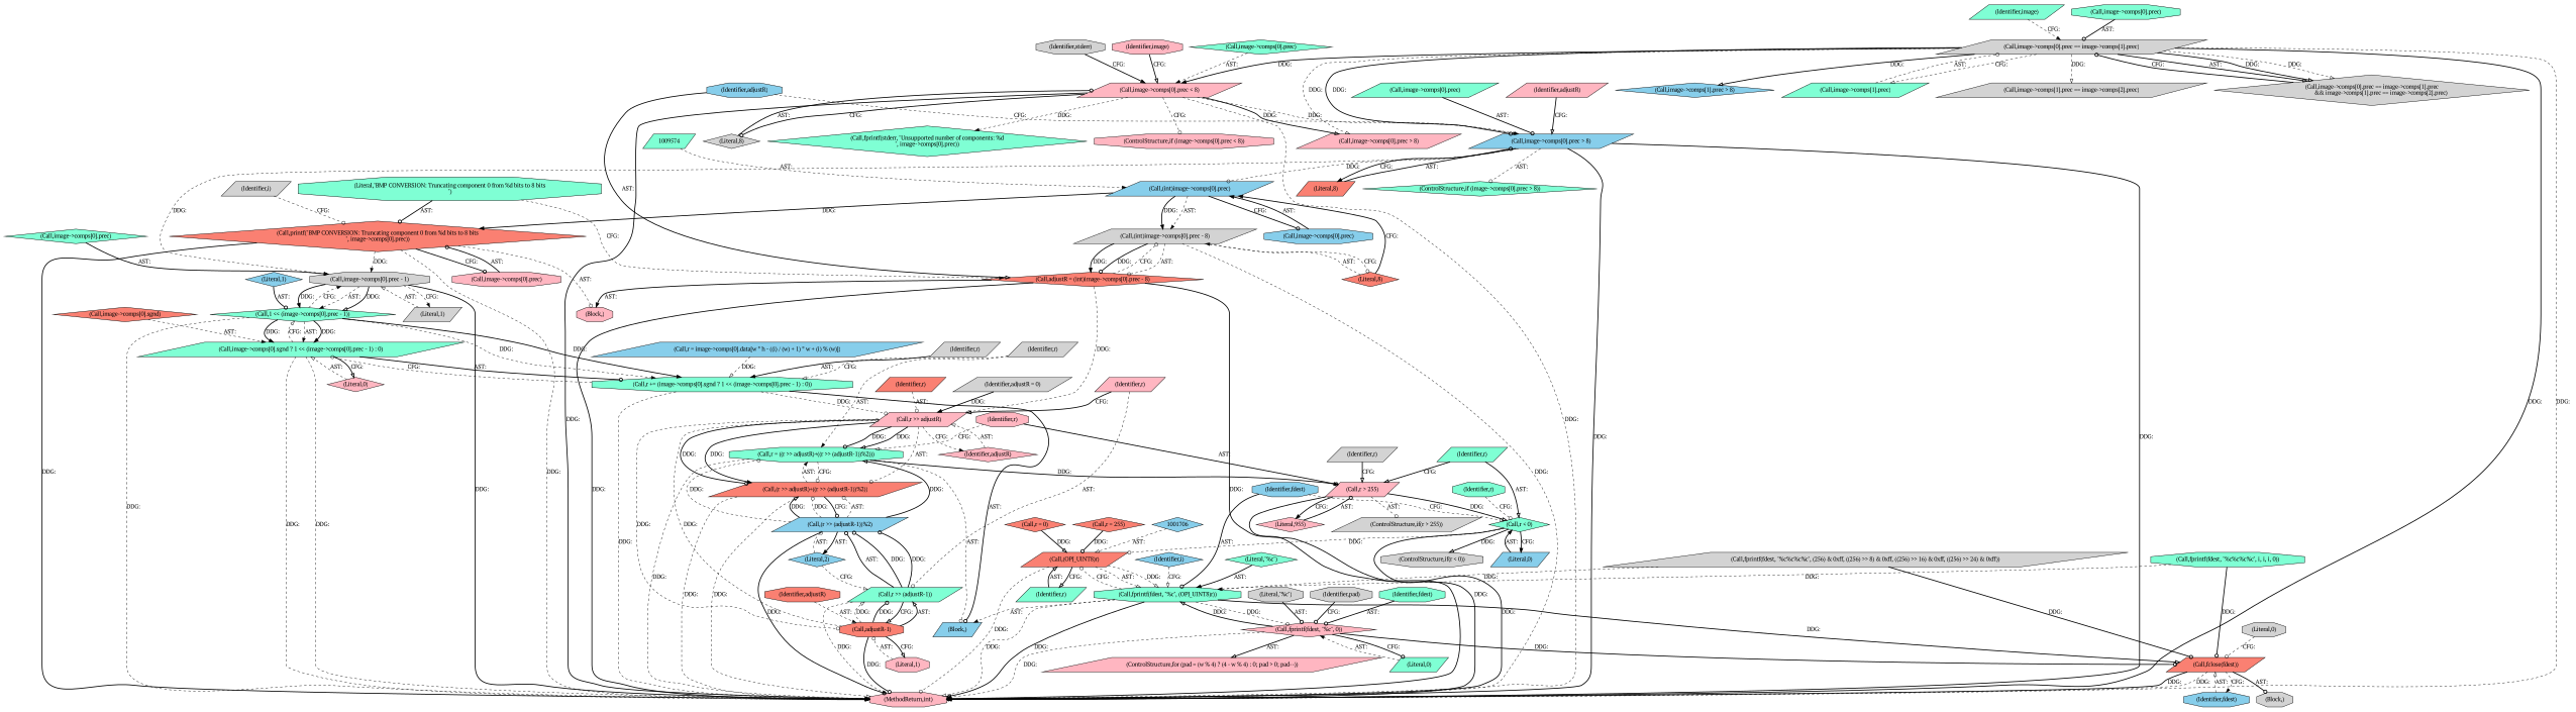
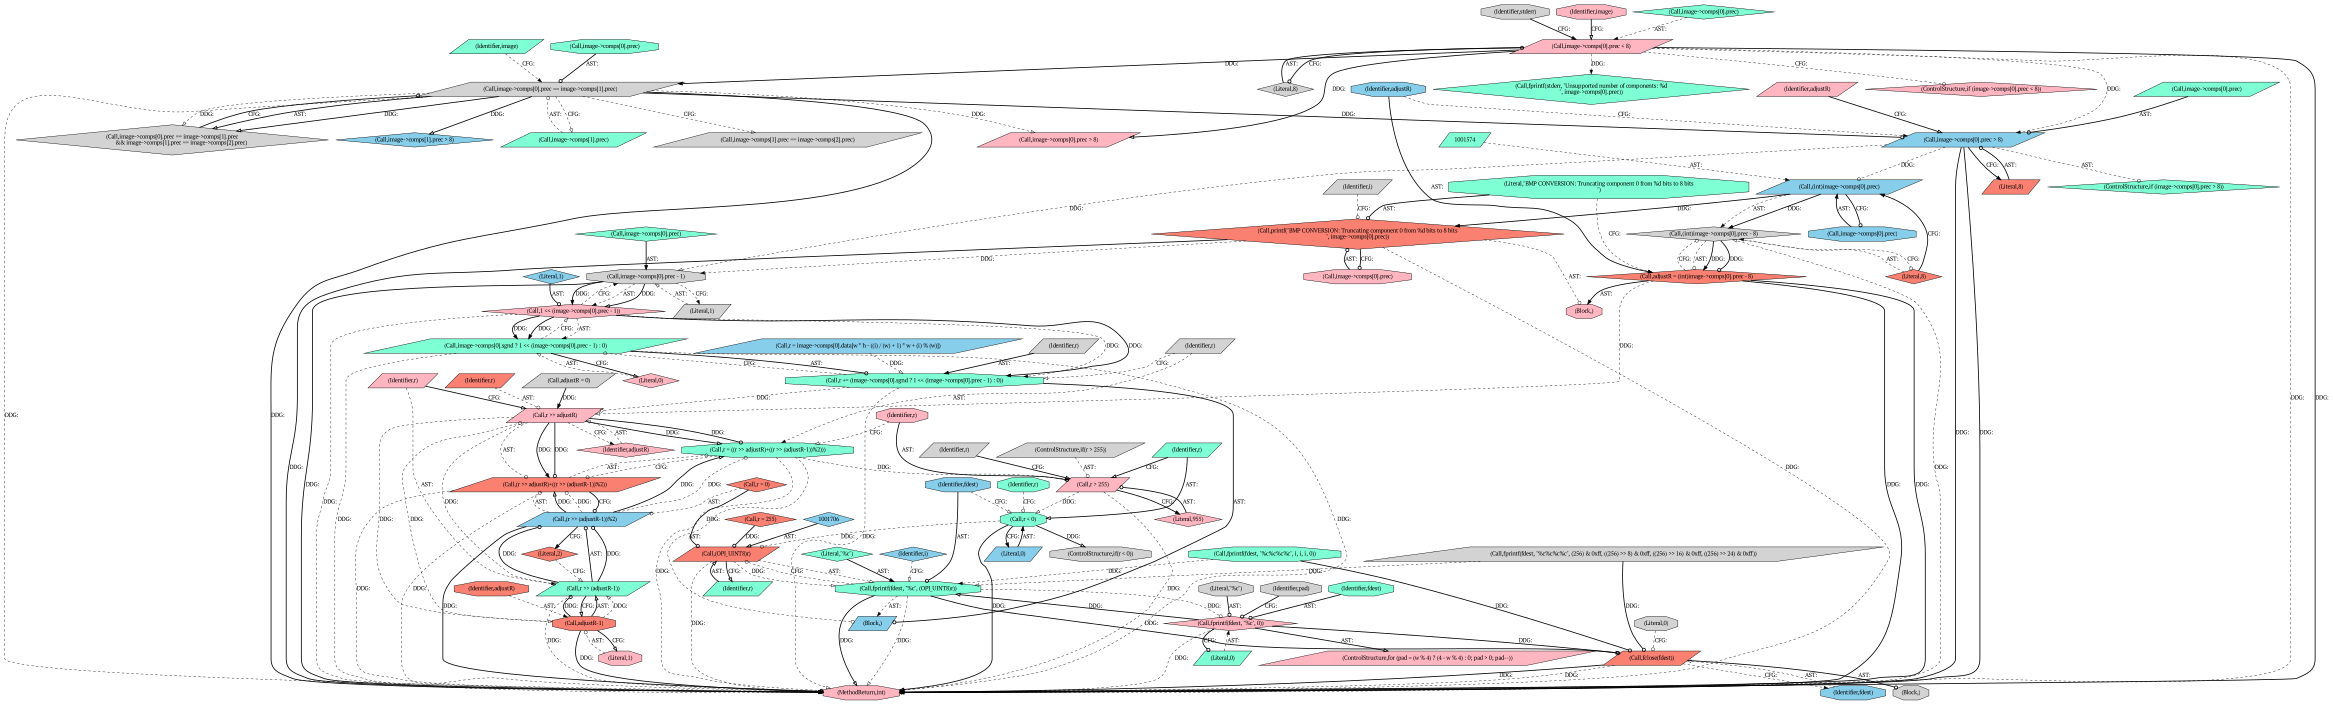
  digraph {
    fontname="PT Serif"
    node [fillcolor=aquamarine fontname="PT Serif" shape=parallelogram style=filled]
    edge [arrowhead=odot fontname="PT Serif" style=bold]
    n1 [fillcolor=skyblue label="(Call,image->comps[0].prec > 8)"]
    n2 [fillcolor=skyblue label="(Call,(int)image->comps[0].prec)"]
    n3 [fillcolor=lightgrey label="(Call,image->comps[0].prec - 1)" shape=octagon]
    n4 [fillcolor=salmon label="(Literal,8)"]
    n5 [fillcolor=lightpink label="(MethodReturn,int)" shape=octagon]
    n6 [label="(ControlStructure,if (image->comps[0].prec > 8))" shape=diamond]
-   n7 [fillcolor=lightgrey label="(Call,(int)image->comps[0].prec - 8)"]
+   n7 [fillcolor=lightgrey label="(Call,(int)image->comps[0].prec - 8)" shape=diamond]
    n8 [fillcolor=salmon label="(Call,printf(\"BMP CONVERSION: Truncating component 0 from %d bits to 8 bits\n\", image->comps[0].prec))" shape=diamond]
    n9 [fillcolor=skyblue label="(Call,image->comps[0].prec)" shape=octagon]
-   n10 [label="(Call,1 << (image->comps[0].prec - 1))" shape=diamond]
+   n10 [fillcolor=lightpink label="(Call,1 << (image->comps[0].prec - 1))" shape=diamond]
    n11 [fillcolor=lightgrey label="(Literal,1)"]
    n12 [fillcolor=lightpink label="(Call,image->comps[0].prec < 8)"]
    n13 [fillcolor=lightgrey label="(Call,image->comps[0].prec == image->comps[1].prec)"]
    n14 [fillcolor=lightgrey label="(Literal,8)" shape=diamond]
    n15 [fillcolor=lightpink label="(Call,image->comps[0].prec > 8)"]
    n16 [label="(Call,fprintf(stderr, \"Unsupported number of components: %d\n\", image->comps[0].prec))" shape=diamond]
-   n17 [fillcolor=lightpink label="(ControlStructure,if (image->comps[0].prec < 8))" shape=octagon]
+   n17 [fillcolor=lightpink label="(ControlStructure,if (image->comps[0].prec < 8))" shape=diamond]
    n18 [fillcolor=skyblue label="(Call,image->comps[1].prec > 8)" shape=diamond]
    n19 [label="(Call,image->comps[1].prec)"]
    n20 [fillcolor=lightgrey label="(Call,image->comps[1].prec == image->comps[2].prec)"]
    n21 [fillcolor=lightgrey label="(Call,image->comps[0].prec == image->comps[1].prec\n            && image->comps[1].prec == image->comps[2].prec)" shape=diamond]
    n22 [fillcolor=salmon label="(Call,adjustR = (int)image->comps[0].prec - 8)" shape=diamond]
    n23 [fillcolor=salmon label="(Literal,8)" shape=diamond]
    n24 [fillcolor=lightpink label="(Block,)" shape=octagon]
    n25 [fillcolor=lightpink label="(Call,image->comps[0].prec)" shape=octagon]
    n26 [fillcolor=lightpink label="(Call,r >> adjustR)"]
    n27 [label="(Call,r = ((r >> adjustR)+((r >> (adjustR-1))%2)))" shape=octagon]
    n28 [fillcolor=salmon label="(Call,(r >> adjustR)+((r >> (adjustR-1))%2))"]
    n29 [label="(Call,r >> (adjustR-1))"]
    n30 [fillcolor=salmon label="(Call,adjustR-1)" shape=octagon]
    n31 [fillcolor=lightpink label="(Identifier,adjustR)" shape=diamond]
    n32 [fillcolor=lightpink label="(Call,r > 255)"]
    n33 [fillcolor=skyblue label="(Block,)"]
    n34 [fillcolor=skyblue label="(Call,(r >> (adjustR-1))%2)"]
    n35 [fillcolor=lightpink label="(Literal,1)" shape=octagon]
-   n36 [label="(Call,r < 0)" shape=diamond]
+   n36 [label="(Call,r < 0)" shape=octagon]
    n37 [fillcolor=lightgrey label="(ControlStructure,if(r > 255))"]
    n38 [fillcolor=lightpink label="(Literal,955)" shape=diamond]
    n39 [fillcolor=salmon label="(Call,(OPJ_UINT8)r)"]
    n40 [fillcolor=skyblue label="(Literal,0)"]
    n41 [fillcolor=lightgrey label="(ControlStructure,if(r < 0))" shape=octagon]
    n42 [label="(Call,fprintf(fdest, \"%c\", (OPJ_UINT8)r))" shape=octagon]
    n43 [label="(Identifier,r)"]
    n44 [fillcolor=lightpink label="(Call,fprintf(fdest, \"%c\", 0))" shape=diamond]
    n45 [fillcolor=salmon label="(Call,fclose(fdest))"]
    n46 [fillcolor=lightpink label="(ControlStructure,for (pad = (w % 4) ? (4 - w % 4) : 0; pad > 0; pad--))"]
    n47 [label="(Literal,0)"]
    n48 [fillcolor=lightgrey label="(Block,)" shape=octagon]
    n49 [fillcolor=skyblue label="(Identifier,fdest)" shape=octagon]
-   n50 [fillcolor=skyblue label="(Literal,2)" shape=diamond]
+   n50 [fillcolor=salmon label="(Literal,2)" shape=diamond]
    n51 [label="(Call,r += (image->comps[0].sgnd ? 1 << (image->comps[0].prec - 1) : 0))" shape=octagon]
    n52 [label="(Call,image->comps[0].sgnd ? 1 << (image->comps[0].prec - 1) : 0)"]
    n53 [fillcolor=lightpink label="(Literal,0)" shape=diamond]
    n54 [label="(Literal,\"BMP CONVERSION: Truncating component 0 from %d bits to 8 bits\n\")" shape=octagon]
    n55 [fillcolor=skyblue label="(Identifier,fdest)" shape=octagon]
    n56 [fillcolor=lightpink label="(Identifier,r)" shape=octagon]
    n57 [fillcolor=lightgrey label="(Identifier,i)"]
    n58 [fillcolor=lightgrey label="(Identifier,r)"]
    n59 [label="(Call,fprintf(fdest, \"%c%c%c%c\", i, i, i, 0))" shape=octagon]
    n60 [label="(Call,image->comps[0].prec)" shape=diamond]
    n61 [label="(Literal,\"%c\")" shape=diamond]
    n62 [label="(Call,image->comps[0].prec)"]
    n63 [fillcolor=salmon label="(Call,r = 0)" shape=diamond]
    n64 [label="(Identifier,fdest)" shape=octagon]
    n65 [fillcolor=salmon label="(Identifier,r)"]
    n66 [fillcolor=lightgrey label="(Identifier,stderr)" shape=octagon]
    n67 [label="(Identifier,image)"]
    n68 [fillcolor=lightpink label="(Identifier,image)" shape=octagon]
    n69 [fillcolor=lightgrey label="(Call,fprintf(fdest, \"%c%c%c%c\", (256) & 0xff, ((256) >> 8) & 0xff, ((256) >> 16) & 0xff, ((256) >> 24) & 0xff))"]
    n70 [fillcolor=lightgrey label="(Identifier,r)"]
    n71 [label="(Identifier,r)" shape=octagon]
    n72 [label="(Call,image->comps[0].prec)" shape=diamond]
    n73 [fillcolor=skyblue label="(Identifier,adjustR)" shape=octagon]
    n74 [fillcolor=lightpink label="(Identifier,adjustR)"]
    n75 [label="(Identifier,r)"]
    n76 [fillcolor=skyblue label="(Identifier,i)" shape=diamond]
    n77 [fillcolor=lightgrey label="(Literal,0)" shape=octagon]
    n78 [label="(Call,image->comps[0].prec)" shape=octagon]
-   n79 [fillcolor=lightgrey label="(Identifier,adjustR = 0)"]
+   n79 [fillcolor=lightgrey label="(Call,adjustR = 0)"]
    n80 [fillcolor=lightgrey label="(Literal,\"%c\")" shape=octagon]
    n81 [fillcolor=salmon label="(Call,r = 255)" shape=diamond]
    n82 [fillcolor=lightpink label="(Identifier,r)"]
    n83 [fillcolor=lightgrey label="(Identifier,r)"]
    n84 [fillcolor=skyblue label="(Call,r = image->comps[0].data[w * h - ((i) / (w) + 1) * w + (i) % (w)])"]
    n85 [fillcolor=skyblue label="(Literal,1)" shape=diamond]
    n86 [fillcolor=lightgrey label="(Identifier,pad)" shape=octagon]
-   n87 [fillcolor=salmon label="(Call,image->comps[0].sgnd)" shape=diamond]
    n88 [fillcolor=salmon label="(Identifier,adjustR)" shape=octagon]
-   1001574 [label=1009574]
+   1001574
    1001706 [fillcolor=skyblue shape=diamond]
    n1 -> n2 [label="DDG: " style=dashed]
    n1 -> n3 [arrowhead=onormal label="DDG: " style=dashed]
    n1 -> n4 [arrowhead=normal label="CFG: "]
    n1 -> n5 [label="DDG: "]
    n1 -> n5 [arrowhead=normal label="DDG: "]
    n1 -> n6 [label="AST: " style=dashed]
    n2 -> n7 [arrowhead=normal label="AST: " style=dashed]
    n2 -> n7 [arrowhead=normal label="DDG: "]
    n2 -> n8 [arrowhead=normal label="DDG: "]
    n2 -> n9 [label="CFG: "]
    n3 -> n5 [arrowhead=normal label="DDG: "]
    n3 -> n10 [arrowhead=normal label="AST: " style=dashed]
    n3 -> n10 [arrowhead=onormal label="DDG: "]
    n3 -> n10 [arrowhead=normal label="DDG: "]
    n3 -> n11 [arrowhead=normal label="CFG: " style=dashed]
    n4 -> n1 [label="AST: "]
-   n7 -> n5 [arrowhead=onormal label="DDG: " style=dashed]
+   n5 -> n7 [arrowhead=onormal label="DDG: " style=dashed]
    n7 -> n22 [label="AST: " style=dashed]
    n7 -> n22 [arrowhead=normal label="DDG: "]
    n7 -> n22 [label="DDG: "]
    n7 -> n23 [label="CFG: " style=dashed]
    n8 -> n3 [arrowhead=normal label="DDG: " style=dashed]
    n8 -> n5 [arrowhead=normal label="DDG: "]
    n8 -> n5 [arrowhead=onormal label="DDG: " style=dashed]
    n8 -> n24 [label="AST: " style=dashed]
    n8 -> n25 [label="CFG: "]
    n9 -> n2 [arrowhead=normal label="AST: "]
    n10 -> n3 [arrowhead=normal label="CFG: " style=dashed]
    n10 -> n5 [arrowhead=onormal label="DDG: " style=dashed]
    n10 -> n51 [arrowhead=normal label="DDG: " style=dashed]
    n10 -> n51 [arrowhead=normal label="DDG: "]
    n10 -> n52 [arrowhead=normal label="AST: " style=dashed]
    n10 -> n52 [arrowhead=normal label="DDG: "]
    n10 -> n52 [arrowhead=normal label="DDG: "]
    n11 -> n3 [arrowhead=onormal label="AST: " style=dashed]
    n12 -> n1 [arrowhead=normal label="DDG: " style=dashed]
    n12 -> n5 [arrowhead=onormal label="DDG: "]
    n12 -> n5 [arrowhead=normal label="DDG: " style=dashed]
-   n13 -> n12 [arrowhead=normal label="DDG: "]
+   n12 -> n13 [arrowhead=normal label="DDG: "]
    n12 -> n14 [label="CFG: "]
    n12 -> n15 [arrowhead=onormal label="DDG: "]
    n12 -> n16 [arrowhead=normal label="DDG: " style=dashed]
    n12 -> n17 [label="CFG: " style=dashed]
    n13 -> n1 [label="DDG: "]
    n13 -> n5 [arrowhead=normal label="DDG: " style=dashed]
    n13 -> n5 [arrowhead=normal label="DDG: "]
    n13 -> n15 [arrowhead=onormal label="DDG: " style=dashed]
    n13 -> n18 [arrowhead=onormal label="DDG: "]
    n13 -> n19 [arrowhead=onormal label="CFG: " style=dashed]
-   n13 -> n20 [arrowhead=onormal label="DDG: " style=dashed]
+   n13 -> n20 [arrowhead=onormal label="CFG: " style=dashed]
    n13 -> n21 [arrowhead=onormal label="AST: "]
    n13 -> n21 [arrowhead=onormal label="DDG: "]
    n13 -> n21 [arrowhead=onormal label="DDG: " style=dashed]
    n14 -> n12 [label="AST: "]
    n19 -> n13 [label="AST: " style=dashed]
    n21 -> n13 [label="CFG: "]
    n22 -> n5 [arrowhead=normal label="DDG: "]
    n22 -> n5 [arrowhead=normal label="DDG: "]
    n22 -> n7 [label="CFG: " style=dashed]
    n22 -> n24 [arrowhead=normal label="AST: "]
    n22 -> n26 [arrowhead=onormal label="DDG: " style=dashed]
    n23 -> n2 [arrowhead=normal label="CFG: "]
    n23 -> n7 [arrowhead=normal label="AST: " style=dashed]
    n25 -> n8 [label="AST: "]
    n26 -> n27 [label="DDG: "]
    n26 -> n27 [arrowhead=onormal label="DDG: "]
    n26 -> n28 [label="AST: " style=dashed]
    n26 -> n28 [label="DDG: "]
    n26 -> n28 [arrowhead=normal label="DDG: "]
-   n26 -> n30 [label="DDG: " style=dashed]
+   n26 -> n29 [arrowhead=normal label="DDG: " style=dashed]
+   n26 -> n30 [arrowhead=onormal label="DDG: " style=dashed]
    n26 -> n31 [arrowhead=normal label="CFG: " style=dashed]
    n27 -> n5 [label="DDG: " style=dashed]
    n27 -> n28 [label="CFG: " style=dashed]
-   n27 -> n32 [arrowhead=normal label="DDG: "]
+   n27 -> n32 [arrowhead=normal label="DDG: " style=dashed]
    n27 -> n33 [label="AST: " style=dashed]
    n28 -> n5 [arrowhead=onormal label="DDG: " style=dashed]
    n28 -> n5 [arrowhead=onormal label="DDG: " style=dashed]
-   n28 -> n27 [arrowhead=normal label="AST: " style=dashed]
+   n28 -> n27 [label="AST: " style=dashed]
    n28 -> n34 [label="CFG: "]
    n29 -> n5 [arrowhead=normal label="DDG: " style=dashed]
    n29 -> n30 [arrowhead=onormal label="CFG: "]
    n29 -> n34 [label="AST: "]
    n29 -> n34 [label="DDG: "]
    n29 -> n34 [label="DDG: "]
    n30 -> n5 [label="DDG: "]
    n30 -> n26 [label="DDG: " style=dashed]
    n30 -> n29 [arrowhead=onormal label="AST: "]
    n30 -> n29 [arrowhead=onormal label="DDG: " style=dashed]
    n30 -> n29 [label="DDG: "]
    n30 -> n35 [arrowhead=onormal label="CFG: "]
    n31 -> n26 [arrowhead=onormal label="AST: " style=dashed]
-   n32 -> n5 [arrowhead=normal label="DDG: "]
-   n32 -> n36 [arrowhead=onormal label="DDG: "]
-   n32 -> n37 [label="AST: " style=dashed]
+   n32 -> n5 [arrowhead=normal label="DDG: " style=dashed]
+   n32 -> n36 [arrowhead=onormal label="DDG: " style=dashed]
+   n37 -> n32 [label="AST: " style=dashed]
    n32 -> n38 [arrowhead=normal label="CFG: "]
    n34 -> n5 [label="DDG: "]
    n34 -> n27 [arrowhead=onormal label="DDG: "]
    n34 -> n27 [label="DDG: " style=dashed]
    n34 -> n28 [label="AST: " style=dashed]
    n34 -> n28 [arrowhead=onormal label="DDG: "]
    n34 -> n28 [label="DDG: " style=dashed]
-   n34 -> n50 [arrowhead=normal label="AST: "]
+   n34 -> n50 [arrowhead=normal label="CFG: "]
    n35 -> n30 [label="AST: " style=dashed]
    n36 -> n5 [arrowhead=onormal label="DDG: "]
    n36 -> n39 [label="DDG: " style=dashed]
    n36 -> n40 [arrowhead=normal label="CFG: "]
    n36 -> n41 [arrowhead=onormal label="DDG: "]
    n38 -> n32 [label="AST: "]
    n39 -> n5 [label="DDG: " style=dashed]
    n39 -> n42 [arrowhead=onormal label="AST: " style=dashed]
    n39 -> n42 [arrowhead=onormal label="DDG: " style=dashed]
    n39 -> n43 [arrowhead=onormal label="CFG: "]
    n40 -> n36 [arrowhead=normal label="AST: "]
    n42 -> n5 [arrowhead=onormal label="DDG: " style=dashed]
    n42 -> n5 [arrowhead=onormal label="DDG: "]
    n42 -> n33 [arrowhead=normal label="AST: " style=dashed]
    n42 -> n39 [label="CFG: " style=dashed]
    n42 -> n44 [label="DDG: " style=dashed]
    n42 -> n45 [arrowhead=onormal label="DDG: "]
    n43 -> n39 [arrowhead=onormal label="AST: "]
    n44 -> n5 [arrowhead=normal label="DDG: " style=dashed]
    n44 -> n42 [arrowhead=onormal label="DDG: "]
    n44 -> n45 [label="DDG: "]
    n44 -> n46 [arrowhead=onormal label="AST: "]
    n44 -> n47 [label="CFG: "]
    n45 -> n5 [label="DDG: "]
    n45 -> n5 [label="DDG: " style=dashed]
    n45 -> n48 [label="AST: "]
    n45 -> n49 [arrowhead=normal label="CFG: " style=dashed]
    n47 -> n44 [arrowhead=normal label="AST: " style=dashed]
    n49 -> n45 [arrowhead=onormal label="AST: " style=dashed]
    n50 -> n29 [arrowhead=onormal label="CFG: " style=dashed]
-   n50 -> n34 [label="AST: " style=dashed]
+   n63 -> n34 [label="AST: " style=dashed]
    n51 -> n5 [arrowhead=onormal label="DDG: " style=dashed]
    n51 -> n26 [label="DDG: " style=dashed]
    n51 -> n33 [label="AST: "]
    n51 -> n52 [label="CFG: " style=dashed]
    n52 -> n5 [arrowhead=normal label="DDG: " style=dashed]
    n52 -> n5 [arrowhead=onormal label="DDG: " style=dashed]
    n52 -> n10 [arrowhead=onormal label="CFG: " style=dashed]
    n52 -> n51 [label="AST: "]
    n52 -> n53 [arrowhead=onormal label="CFG: "]
    n53 -> n52 [arrowhead=onormal label="AST: " style=dashed]
    n54 -> n8 [label="AST: "]
    n54 -> n22 [arrowhead=normal label="CFG: " style=dashed]
    n55 -> n36 [arrowhead=onormal label="CFG: " style=dashed]
    n55 -> n42 [label="AST: "]
    n56 -> n27 [arrowhead=onormal label="CFG: " style=dashed]
    n56 -> n32 [label="AST: "]
    n57 -> n8 [label="CFG: " style=dashed]
    n58 -> n32 [arrowhead=onormal label="CFG: "]
    n59 -> n42 [arrowhead=normal label="DDG: " style=dashed]
    n59 -> n45 [label="DDG: "]
    n60 -> n3 [arrowhead=normal label="AST: "]
    n61 -> n42 [arrowhead=normal label="AST: "]
    n62 -> n1 [label="AST: "]
-   n63 -> n39 [arrowhead=onormal label="DDG: "]
+   n63 -> n39 [label="DDG: "]
    n64 -> n44 [label="AST: "]
    n65 -> n26 [label="AST: " style=dashed]
    n66 -> n12 [arrowhead=normal label="CFG: "]
    n67 -> n13 [arrowhead=normal label="CFG: " style=dashed]
    n68 -> n12 [arrowhead=onormal label="CFG: "]
    n69 -> n42 [arrowhead=onormal label="DDG: " style=dashed]
    n69 -> n45 [label="DDG: "]
    n70 -> n51 [arrowhead=normal label="AST: "]
    n71 -> n36 [label="CFG: " style=dashed]
    n72 -> n12 [arrowhead=normal label="AST: " style=dashed]
    n73 -> n1 [arrowhead=normal label="CFG: " style=dashed]
    n73 -> n22 [arrowhead=onormal label="AST: "]
    n74 -> n1 [arrowhead=onormal label="CFG: "]
    n75 -> n32 [arrowhead=onormal label="CFG: "]
    n75 -> n36 [arrowhead=onormal label="AST: "]
    n76 -> n42 [arrowhead=onormal label="CFG: " style=dashed]
    n77 -> n45 [label="CFG: " style=dashed]
    n78 -> n13 [label="AST: "]
    n79 -> n26 [arrowhead=normal label="DDG: "]
    n80 -> n44 [label="AST: "]
    n81 -> n39 [label="DDG: "]
    n82 -> n26 [arrowhead=onormal label="CFG: "]
    n82 -> n29 [label="AST: " style=dashed]
    n83 -> n27 [arrowhead=normal label="AST: " style=dashed]
    n83 -> n51 [arrowhead=onormal label="CFG: " style=dashed]
    n84 -> n51 [arrowhead=onormal label="DDG: " style=dashed]
    n85 -> n10 [label="AST: "]
    n86 -> n44 [label="CFG: "]
-   n87 -> n52 [arrowhead=normal label="AST: " style=dashed]
    n88 -> n30 [arrowhead=normal label="AST: " style=dashed]
    1001574 -> n2 [arrowhead=normal label="AST: " style=dashed]
-   1001706 -> n39 [arrowhead=onormal label="AST: " style=dashed]
+   1001706 -> n39 [arrowhead=onormal label="AST: "]
  }
